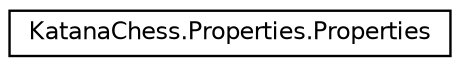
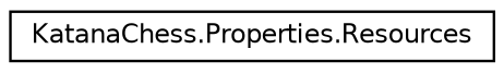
  digraph {
    rankdir=LR
-   n1 [color=black fillcolor=white fontname=Helvetica fontsize=10 height=0.2 label="KatanaChess.Properties.Properties" shape=record style=filled width=0.4]
+   n1 [color=black fillcolor=white fontname=Helvetica fontsize=10 height=0.2 label="KatanaChess.Properties.Resources" shape=record style=filled width=0.4]
  }
